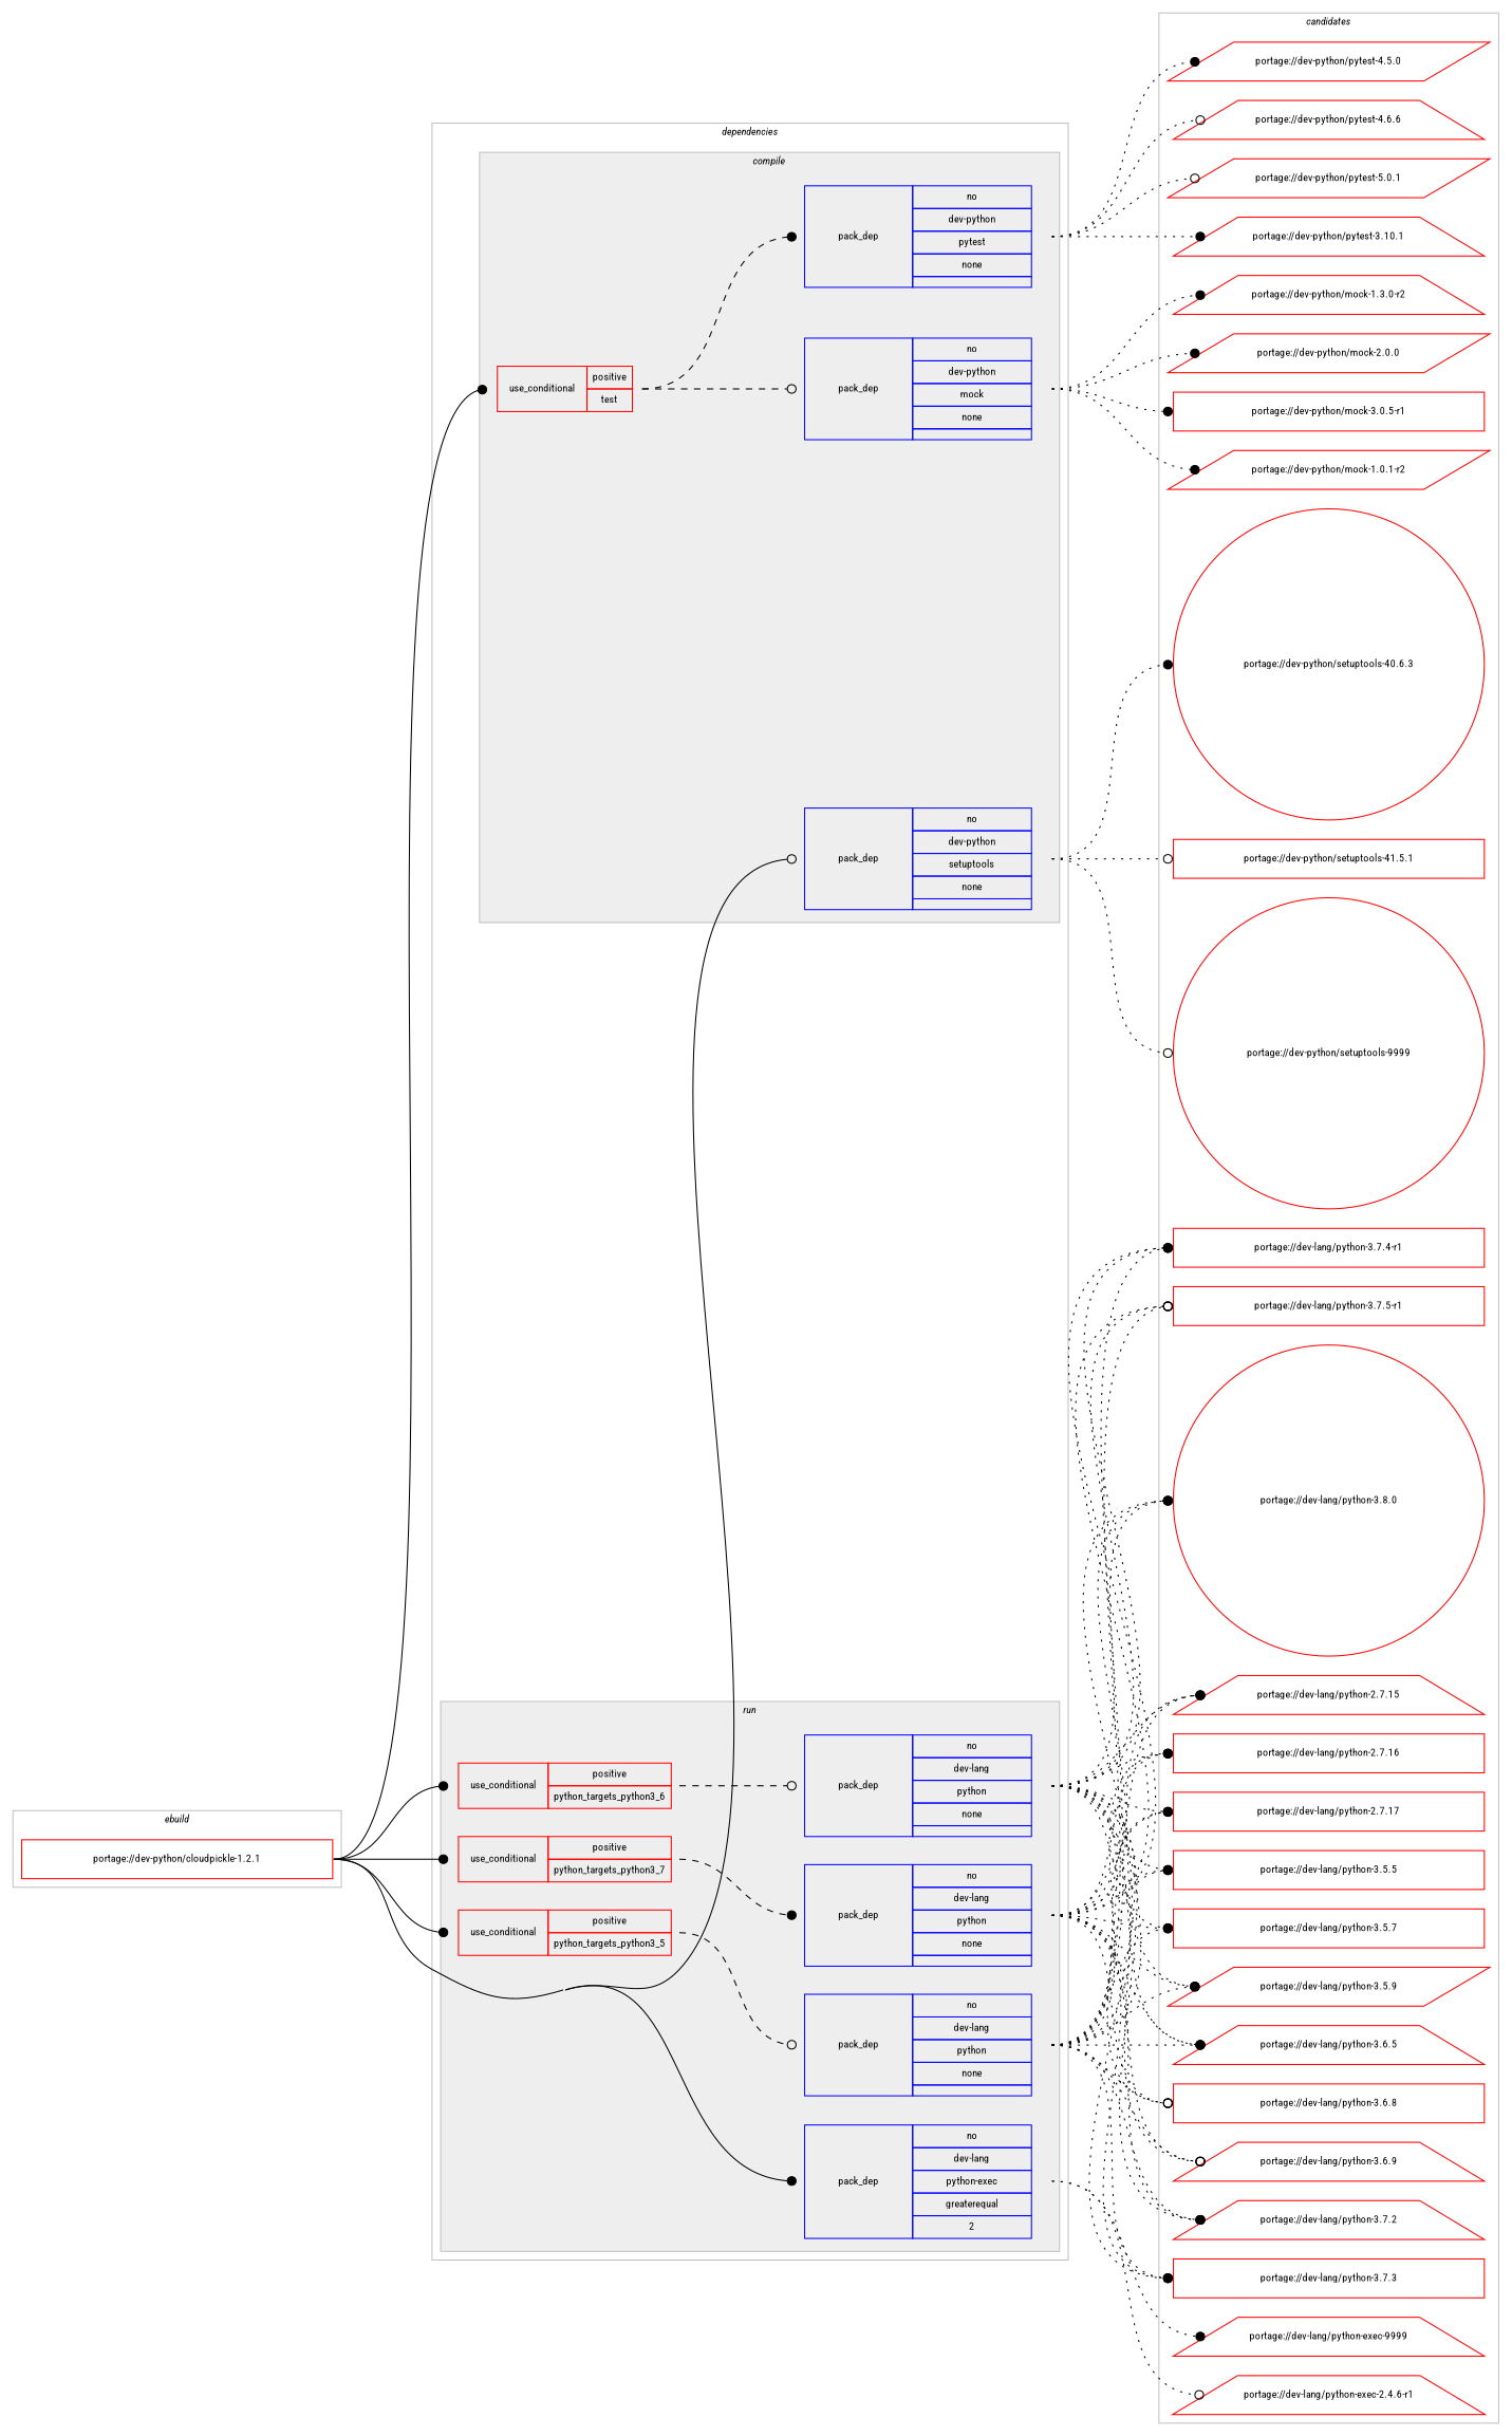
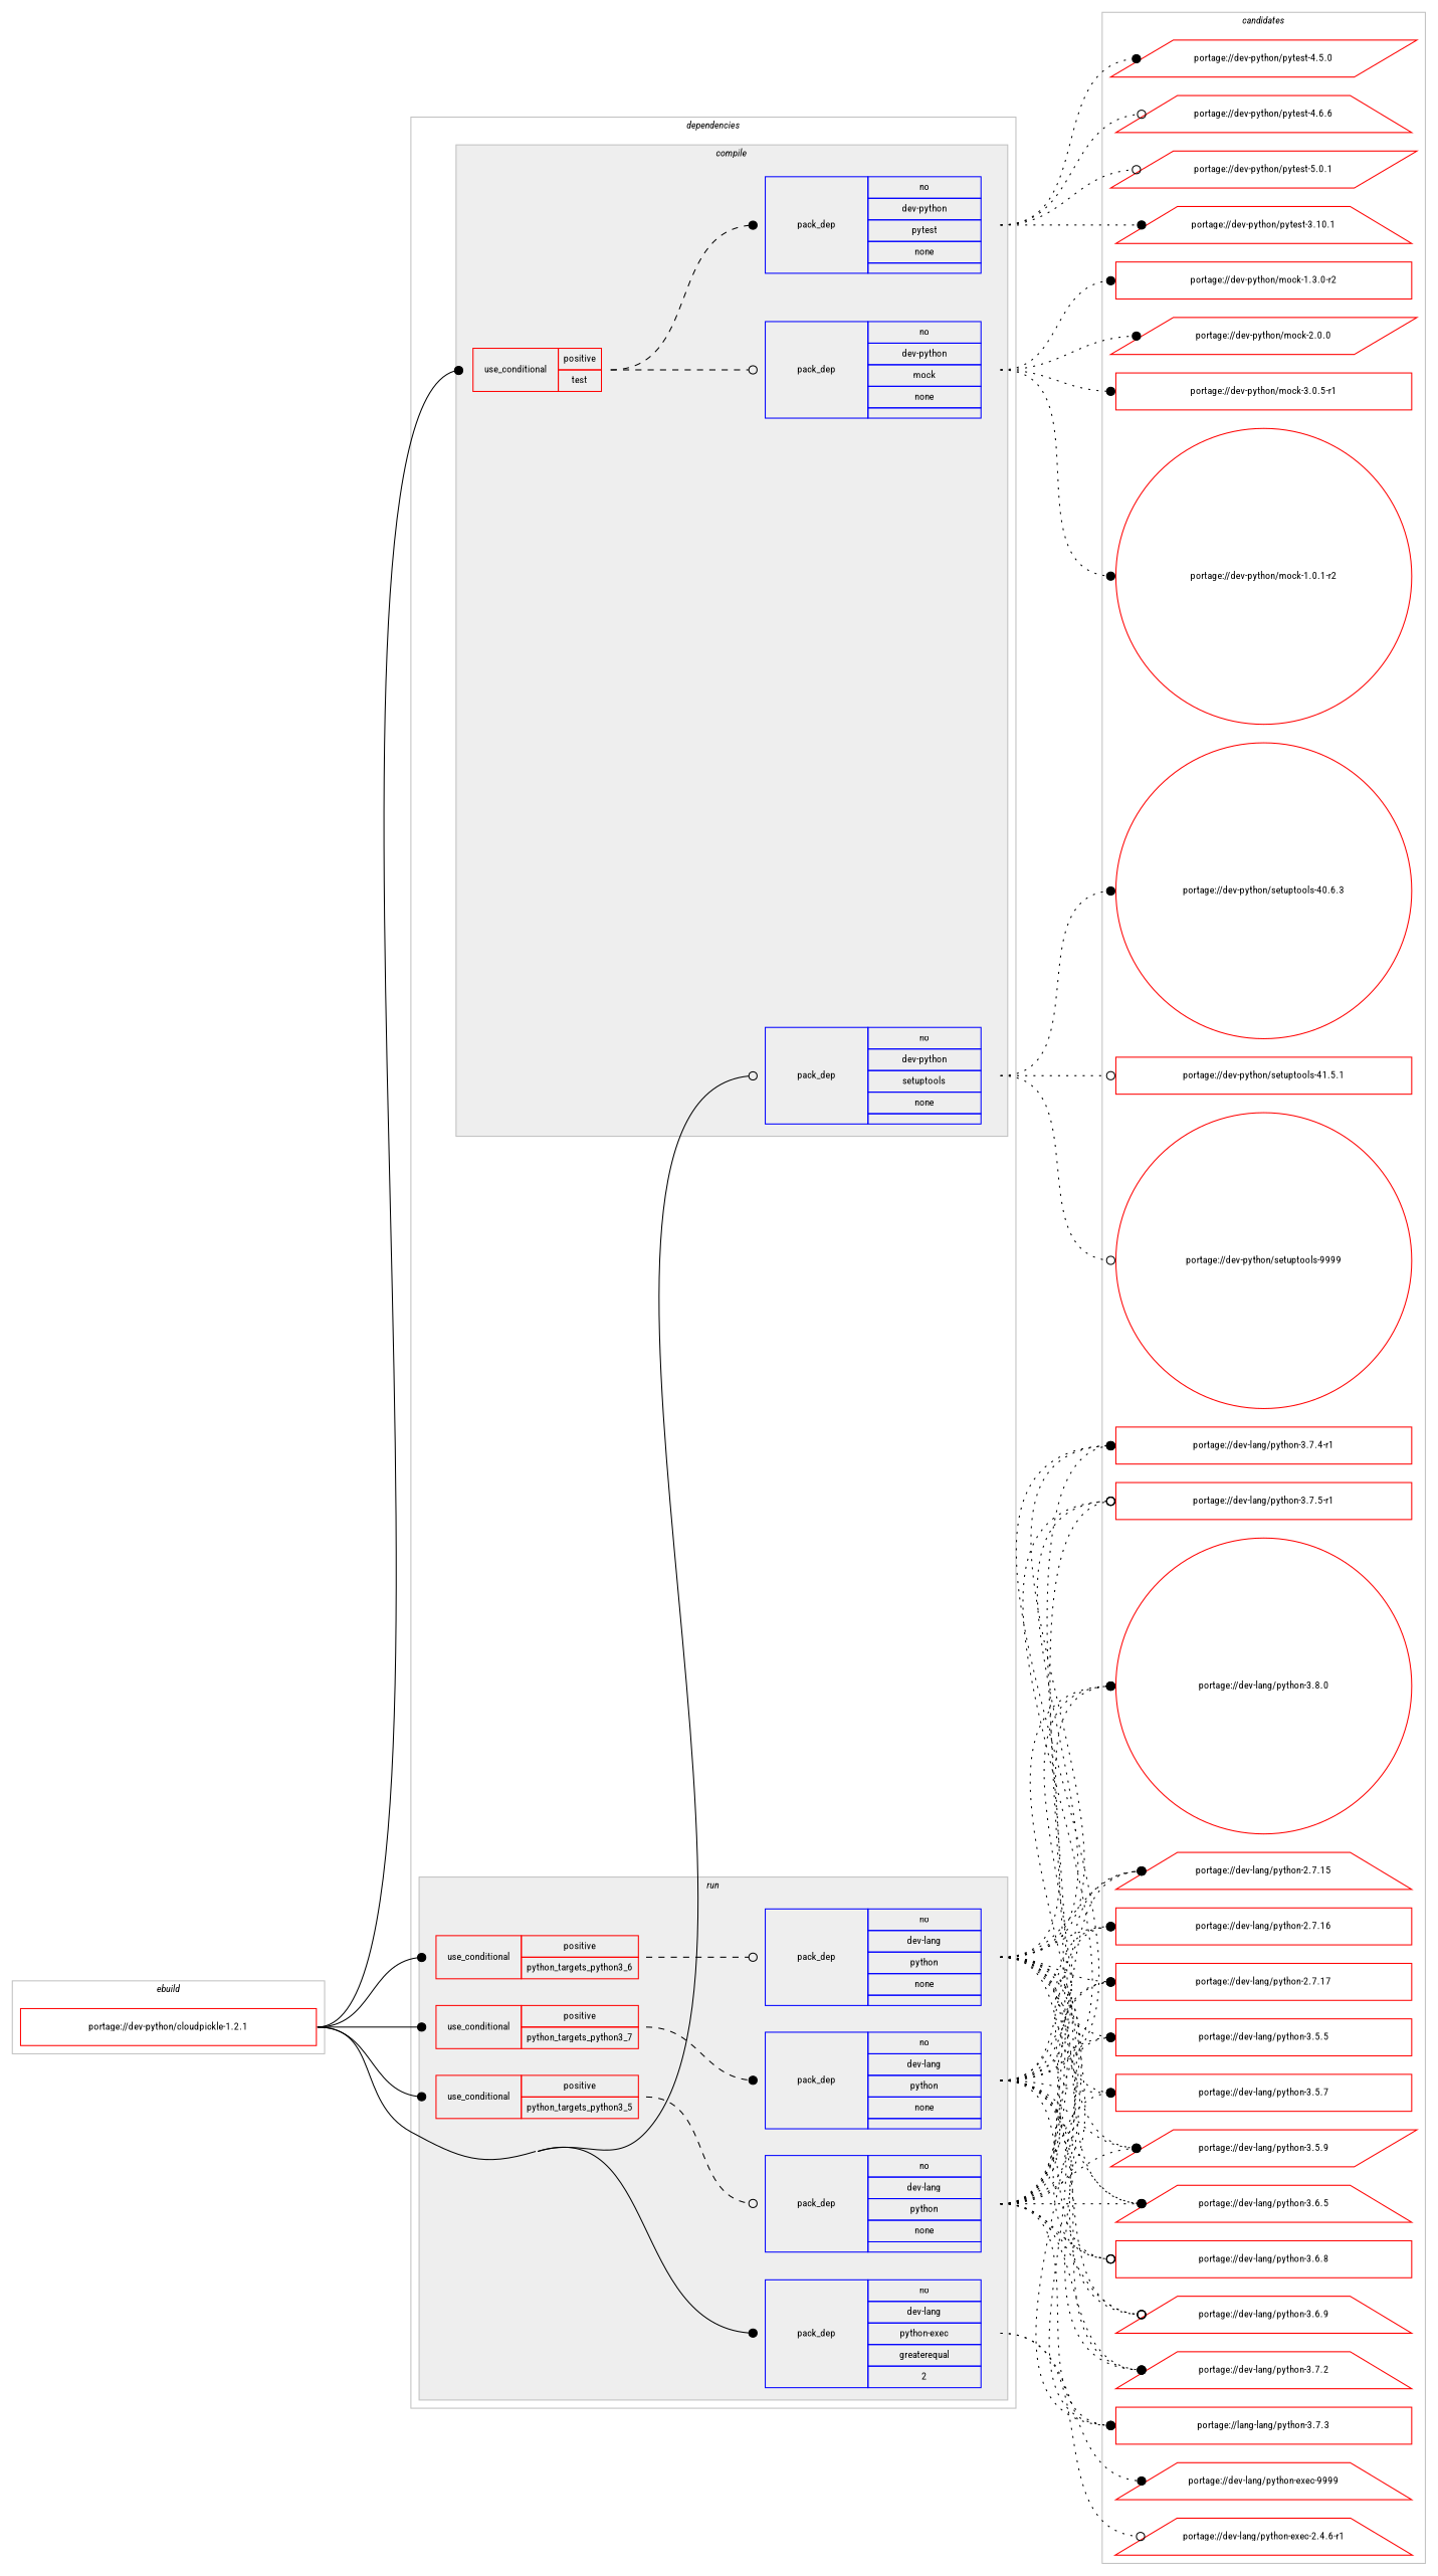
  digraph {
    compound=true
    concentrate=true
    fontname="Roboto Condensed"
    fontsize=10
    newrank=true
    rankdir=LR
    ranksep=1.5
    node [color=red fontname="Roboto Condensed" fontsize=10 shape=box]
    edge [arrowhead=dot fontname="Roboto Condensed" headport=w style=dotted tailport=e weight=100]
    n1 [label="portage://dev-python/cloudpickle-1.2.1" width=4]
    n2 [color=blue label=<<TABLE BORDER="0" CELLBORDER="1" CELLSPACING="0" CELLPADDING="4" WIDTH="220"><TR><TD ROWSPAN="6" CELLPADDING="30">pack_dep</TD></TR><TR><TD WIDTH="110">no</TD></TR><TR><TD>dev-python</TD></TR><TR><TD>mock</TD></TR><TR><TD>none</TD></TR><TR><TD></TD></TR></TABLE>> shape=none]
    n3 [color=blue label=<<TABLE BORDER="0" CELLBORDER="1" CELLSPACING="0" CELLPADDING="4" WIDTH="220"><TR><TD ROWSPAN="6" CELLPADDING="30">pack_dep</TD></TR><TR><TD WIDTH="110">no</TD></TR><TR><TD>dev-python</TD></TR><TR><TD>pytest</TD></TR><TR><TD>none</TD></TR><TR><TD></TD></TR></TABLE>> shape=none]
    n4 [label=<<TABLE BORDER="0" CELLBORDER="1" CELLSPACING="0" CELLPADDING="4"><TR><TD ROWSPAN="3" CELLPADDING="10">use_conditional</TD></TR><TR><TD>positive</TD></TR><TR><TD>test</TD></TR></TABLE>> shape=none]
    n5 [color=blue label=<<TABLE BORDER="0" CELLBORDER="1" CELLSPACING="0" CELLPADDING="4" WIDTH="220"><TR><TD ROWSPAN="6" CELLPADDING="30">pack_dep</TD></TR><TR><TD WIDTH="110">no</TD></TR><TR><TD>dev-python</TD></TR><TR><TD>setuptools</TD></TR><TR><TD>none</TD></TR><TR><TD></TD></TR></TABLE>> shape=none]
    n6 [color=blue label=<<TABLE BORDER="0" CELLBORDER="1" CELLSPACING="0" CELLPADDING="4" WIDTH="220"><TR><TD ROWSPAN="6" CELLPADDING="30">pack_dep</TD></TR><TR><TD WIDTH="110">no</TD></TR><TR><TD>dev-lang</TD></TR><TR><TD>python</TD></TR><TR><TD>none</TD></TR><TR><TD></TD></TR></TABLE>> shape=none]
    n7 [label=<<TABLE BORDER="0" CELLBORDER="1" CELLSPACING="0" CELLPADDING="4"><TR><TD ROWSPAN="3" CELLPADDING="10">use_conditional</TD></TR><TR><TD>positive</TD></TR><TR><TD>python_targets_python3_5</TD></TR></TABLE>> shape=none]
    n8 [color=blue label=<<TABLE BORDER="0" CELLBORDER="1" CELLSPACING="0" CELLPADDING="4" WIDTH="220"><TR><TD ROWSPAN="6" CELLPADDING="30">pack_dep</TD></TR><TR><TD WIDTH="110">no</TD></TR><TR><TD>dev-lang</TD></TR><TR><TD>python</TD></TR><TR><TD>none</TD></TR><TR><TD></TD></TR></TABLE>> shape=none]
    n9 [label=<<TABLE BORDER="0" CELLBORDER="1" CELLSPACING="0" CELLPADDING="4"><TR><TD ROWSPAN="3" CELLPADDING="10">use_conditional</TD></TR><TR><TD>positive</TD></TR><TR><TD>python_targets_python3_6</TD></TR></TABLE>> shape=none]
    n10 [color=blue label=<<TABLE BORDER="0" CELLBORDER="1" CELLSPACING="0" CELLPADDING="4" WIDTH="220"><TR><TD ROWSPAN="6" CELLPADDING="30">pack_dep</TD></TR><TR><TD WIDTH="110">no</TD></TR><TR><TD>dev-lang</TD></TR><TR><TD>python</TD></TR><TR><TD>none</TD></TR><TR><TD></TD></TR></TABLE>> shape=none]
    n11 [label=<<TABLE BORDER="0" CELLBORDER="1" CELLSPACING="0" CELLPADDING="4"><TR><TD ROWSPAN="3" CELLPADDING="10">use_conditional</TD></TR><TR><TD>positive</TD></TR><TR><TD>python_targets_python3_7</TD></TR></TABLE>> shape=none]
    n12 [color=blue label=<<TABLE BORDER="0" CELLBORDER="1" CELLSPACING="0" CELLPADDING="4" WIDTH="220"><TR><TD ROWSPAN="6" CELLPADDING="30">pack_dep</TD></TR><TR><TD WIDTH="110">no</TD></TR><TR><TD>dev-lang</TD></TR><TR><TD>python-exec</TD></TR><TR><TD>greaterequal</TD></TR><TR><TD>2</TD></TR></TABLE>> shape=none]
-   n13 [label="portage://dev-python/mock-1.0.1-r2" shape=parallelogram width=4]
-   n14 [label="portage://dev-python/mock-1.3.0-r2" shape=trapezium width=4]
+   n13 [label="portage://dev-python/mock-1.0.1-r2" shape=circle width=4]
+   n14 [label="portage://dev-python/mock-1.3.0-r2" width=4]
    n15 [label="portage://dev-python/mock-2.0.0" shape=parallelogram width=4]
    n16 [label="portage://dev-python/mock-3.0.5-r1" width=4]
    n17 [label="portage://dev-python/pytest-3.10.1" shape=trapezium width=4]
    n18 [label="portage://dev-python/pytest-4.5.0" shape=parallelogram width=4]
    n19 [label="portage://dev-python/pytest-4.6.6" shape=trapezium width=4]
    n20 [label="portage://dev-python/pytest-5.0.1" shape=parallelogram width=4]
    n21 [label="portage://dev-python/setuptools-40.6.3" shape=circle width=4]
    n22 [label="portage://dev-python/setuptools-41.5.1" width=4]
    n23 [label="portage://dev-python/setuptools-9999" shape=circle width=4]
    n24 [label="portage://dev-lang/python-2.7.15" shape=trapezium width=4]
    n25 [label="portage://dev-lang/python-2.7.16" width=4]
    n26 [label="portage://dev-lang/python-2.7.17" width=4]
    n27 [label="portage://dev-lang/python-3.5.5" width=4]
    n28 [label="portage://dev-lang/python-3.5.7" width=4]
    n29 [label="portage://dev-lang/python-3.5.9" shape=parallelogram width=4]
    n30 [label="portage://dev-lang/python-3.6.5" shape=trapezium width=4]
    n31 [label="portage://dev-lang/python-3.6.8" width=4]
    n32 [label="portage://dev-lang/python-3.6.9" shape=trapezium width=4]
    n33 [label="portage://dev-lang/python-3.7.2" shape=trapezium width=4]
-   n34 [label="portage://dev-lang/python-3.7.3" width=4]
+   n34 [label="portage://lang-lang/python-3.7.3" width=4]
    n35 [label="portage://dev-lang/python-3.7.4-r1" width=4]
    n36 [label="portage://dev-lang/python-3.7.5-r1" width=4]
    n37 [label="portage://dev-lang/python-3.8.0" shape=circle width=4]
    n38 [label="portage://dev-lang/python-exec-2.4.6-r1" shape=trapezium width=4]
    n39 [label="portage://dev-lang/python-exec-9999" shape=trapezium width=4]
    subgraph cluster_1 {
      color=gray
      label=<<i>ebuild</i>>
      rank=same
      n1
    }
    subgraph cluster_2 {
      color=gray
      label=<<i>dependencies</i>>
      subgraph cluster_3 {
        color=gray
        fillcolor="#eeeeee"
        label=<<i>compile</i>>
        style=filled
        subgraph sub_4 {
          color=gray
          fillcolor="#eeeeee"
          label=<<i>compile</i>>
          style=filled
          n4
          subgraph sub_5 {
            color=gray
            fillcolor="#eeeeee"
            label=<<i>compile</i>>
            style=filled
            n2
          }
          subgraph sub_6 {
            color=gray
            fillcolor="#eeeeee"
            label=<<i>compile</i>>
            style=filled
            n3
          }
        }
        subgraph sub_7 {
          color=gray
          fillcolor="#eeeeee"
          label=<<i>compile</i>>
          style=filled
          n5
        }
      }
      subgraph cluster_8 {
        color=gray
        fillcolor="#eeeeee"
        label=<<i>compile and run</i>>
        style=filled
      }
      subgraph cluster_9 {
        color=gray
        fillcolor="#eeeeee"
        label=<<i>run</i>>
        style=filled
        subgraph sub_10 {
          color=gray
          fillcolor="#eeeeee"
          label=<<i>run</i>>
          style=filled
          n7
          subgraph sub_11 {
            color=gray
            fillcolor="#eeeeee"
            label=<<i>run</i>>
            style=filled
            n6
          }
        }
        subgraph sub_12 {
          color=gray
          fillcolor="#eeeeee"
          label=<<i>run</i>>
          style=filled
          n9
          subgraph sub_13 {
            color=gray
            fillcolor="#eeeeee"
            label=<<i>run</i>>
            style=filled
            n8
          }
        }
        subgraph sub_14 {
          color=gray
          fillcolor="#eeeeee"
          label=<<i>run</i>>
          style=filled
          n11
          subgraph sub_15 {
            color=gray
            fillcolor="#eeeeee"
            label=<<i>run</i>>
            style=filled
            n10
          }
        }
        subgraph sub_16 {
          color=gray
          fillcolor="#eeeeee"
          label=<<i>run</i>>
          style=filled
          n12
        }
      }
    }
    subgraph cluster_17 {
      color=gray
      label=<<i>candidates</i>>
      rank=same
      subgraph sub_18 {
        color=black
        label=<<i>candidates</i>>
        nodesep=1
        rank=same
        n13
        n14
        n15
        n16
      }
      subgraph sub_19 {
        color=black
        label=<<i>candidates</i>>
        nodesep=1
        rank=same
        n17
        n18
        n19
        n20
      }
      subgraph sub_20 {
        color=black
        label=<<i>candidates</i>>
        nodesep=1
        rank=same
        n21
        n22
        n23
      }
      subgraph sub_21 {
        color=black
        label=<<i>candidates</i>>
        nodesep=1
        rank=same
        n24
        n25
        n26
        n27
        n28
        n29
        n30
        n31
        n32
        n33
        n34
        n35
        n36
        n37
      }
      subgraph sub_22 {
        color=black
        label=<<i>candidates</i>>
        nodesep=1
        rank=same
        n24
        n25
        n26
        n27
        n28
        n29
        n30
        n31
        n32
        n33
        n34
        n35
        n36
        n37
      }
      subgraph sub_23 {
        color=black
        label=<<i>candidates</i>>
        nodesep=1
        rank=same
        n24
        n25
        n26
        n27
        n28
        n29
        n30
        n31
        n32
        n33
        n34
        n35
        n36
        n37
      }
      subgraph sub_24 {
        color=black
        label=<<i>candidates</i>>
        nodesep=1
        rank=same
        n38
        n39
      }
    }
    n1 -> n4 [style=solid weight=20]
    n1 -> n5 [arrowhead=odot style=solid weight=20]
    n1 -> n7 [style=solid weight=20]
    n1 -> n9 [style=solid weight=20]
    n1 -> n11 [style=solid weight=20]
    n1 -> n12 [style=solid weight=20]
    n2 -> n13
    n2 -> n14
    n2 -> n15
    n2 -> n16
    n3 -> n17
    n3 -> n18
    n3 -> n19 [arrowhead=odot]
    n3 -> n20 [arrowhead=odot]
    n4 -> n2 [arrowhead=odot style=dashed weight=20]
    n4 -> n3 [style=dashed weight=20]
    n5 -> n21
    n5 -> n22 [arrowhead=odot]
    n5 -> n23 [arrowhead=odot]
    n6 -> n24 [arrowhead=odot]
    n6 -> n25 [arrowhead=odot]
    n6 -> n26 [arrowhead=odot]
    n6 -> n27
    n6 -> n28
    n6 -> n29
    n6 -> n30 [arrowhead=odot]
    n6 -> n31 [arrowhead=odot]
    n6 -> n32 [arrowhead=odot]
    n6 -> n33 [arrowhead=odot]
    n6 -> n34
    n6 -> n35 [arrowhead=odot]
    n6 -> n36 [arrowhead=odot]
    n6 -> n37
    n7 -> n6 [arrowhead=odot style=dashed weight=20]
    n8 -> n24
    n8 -> n25
    n8 -> n26 [arrowhead=odot]
    n8 -> n27
    n8 -> n28
    n8 -> n29
    n8 -> n30
    n8 -> n31 [arrowhead=odot]
    n8 -> n32 [arrowhead=odot]
    n8 -> n33 [arrowhead=odot]
    n8 -> n34
    n8 -> n35 [arrowhead=odot]
    n8 -> n36 [arrowhead=odot]
    n8 -> n37
    n9 -> n8 [arrowhead=odot style=dashed weight=20]
    n10 -> n24
    n10 -> n25
    n10 -> n26
    n10 -> n27
    n10 -> n28
    n10 -> n29
    n10 -> n30
    n10 -> n31 [arrowhead=odot]
    n10 -> n32 [arrowhead=odot]
    n10 -> n33
    n10 -> n34
    n10 -> n35
    n10 -> n36 [arrowhead=odot]
    n10 -> n37 [arrowhead=odot]
    n11 -> n10 [style=dashed weight=20]
    n12 -> n38 [arrowhead=odot]
    n12 -> n39
  }
